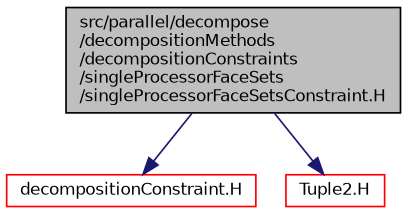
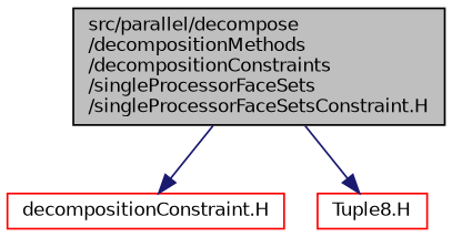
  digraph {
    node [color=red fontname=Helvetica fontsize=10 shape=record]
    edge [color=midnightblue fontname=Helvetica fontsize=10 labelfontname=Helvetica labelfontsize=10 style=solid]
    n1 [color=black fillcolor=grey75 fontcolor=black height=0.2 label="src/parallel/decompose\l/decompositionMethods\l/decompositionConstraints\l/singleProcessorFaceSets\l/singleProcessorFaceSetsConstraint.H" style=filled width=0.4]
    n2 [height=0.2 label="decompositionConstraint.H" width=0.4]
-   n3 [height=0.2 label="Tuple2.H" width=0.4]
+   n3 [height=0.2 label="Tuple8.H" width=0.4]
    n1 -> n2
    n1 -> n3
  }
